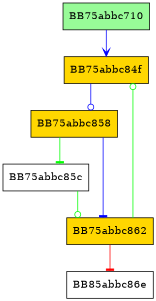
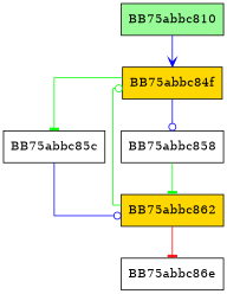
  digraph {
    splines=ortho
    node [fillcolor=gold shape=box style=filled]
    edge [arrowhead=tee color=blue]
    BB75abbc84f
-   BB75abbc810 [fillcolor=palegreen label=BB75abbc710]
+   BB75abbc810 [fillcolor=palegreen]
    BB75abbc85c [fillcolor=white]
-   BB75abbc858
+   BB75abbc858 [fillcolor=white]
    BB75abbc862
-   BB75abbc86e [fillcolor=white label=BB85abbc86e]
-   BB75abbc858 -> BB75abbc85c [color=green]
+   BB75abbc86e [fillcolor=white]
+   BB75abbc84f -> BB75abbc85c [color=green]
    BB75abbc84f -> BB75abbc858 [arrowhead=odot]
    BB75abbc810 -> BB75abbc84f [arrowhead=vee]
-   BB75abbc85c -> BB75abbc862 [arrowhead=odot color=green]
-   BB75abbc858 -> BB75abbc862
+   BB75abbc85c -> BB75abbc862 [arrowhead=odot]
+   BB75abbc858 -> BB75abbc862 [color=green]
    BB75abbc862 -> BB75abbc84f [arrowhead=odot color=green]
    BB75abbc862 -> BB75abbc86e [color=red]
  }
